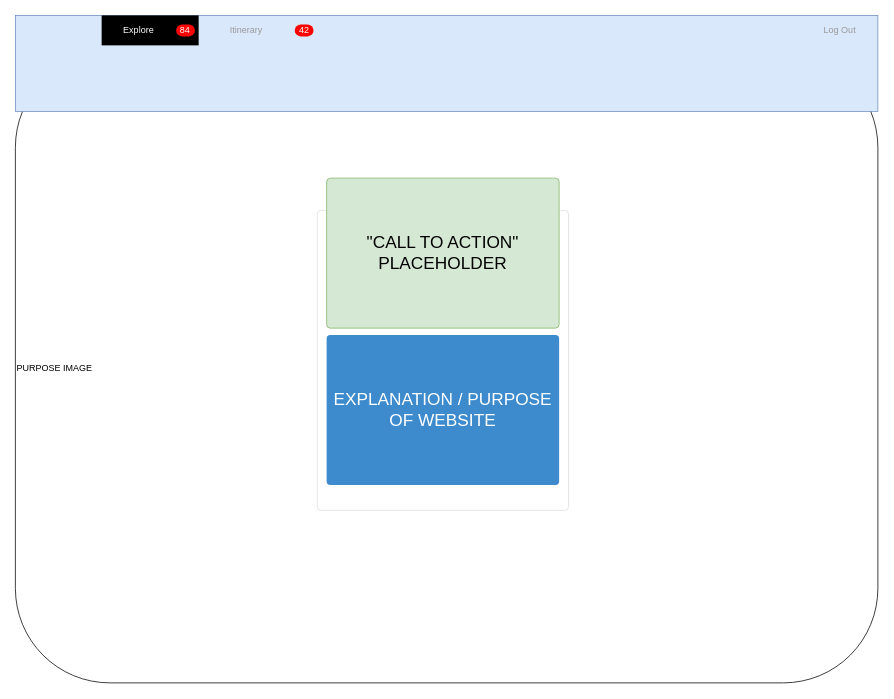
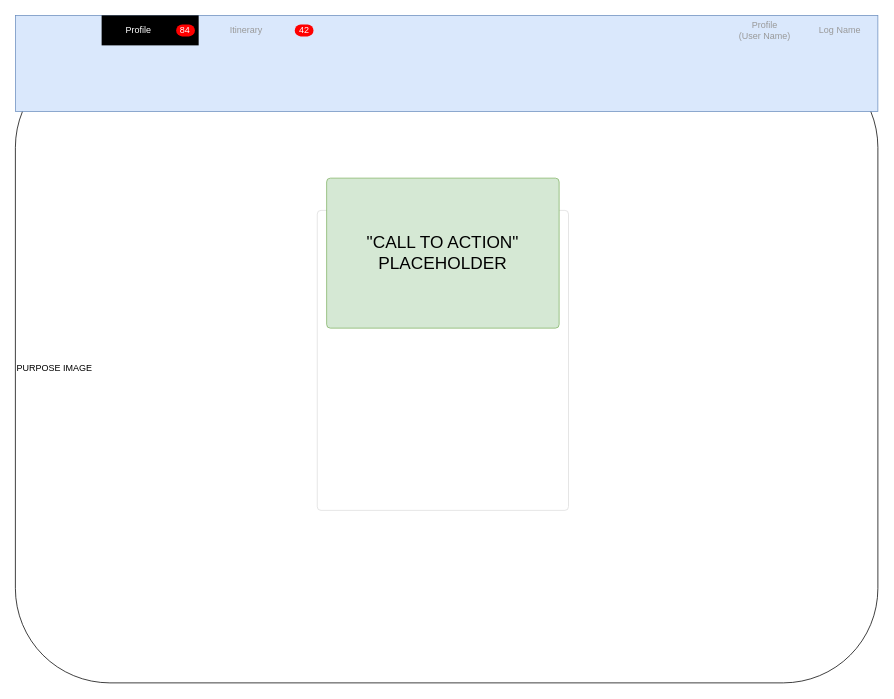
  <mxCell id="0" style=";html=1;" />
  <mxCell id="1" style=";html=1;" parent="0" />
  <mxCell id="2" value="PURPOSE IMAGE" style="rounded=1;whiteSpace=wrap;html=1;align=left;" vertex="1" parent="1"><mxGeometry x="20" y="70" width="1150" height="840" as="geometry" /></mxCell>
  <mxCell id="3" value="" style="html=1;shadow=0;dashed=0;shape=mxgraph.bootstrap.rect;fillColor=#dae8fc;strokeColor=#6c8ebf;whiteSpace=wrap;rounded=0;fontSize=12;align=center;" parent="1" vertex="1"><mxGeometry x="20" y="20" width="1150" height="128" as="geometry" /></mxCell>
- <mxCell id="4" value="Explore" style="html=1;shadow=0;dashed=0;shape=mxgraph.bootstrap.rect;fillColor=#000000;strokeColor=none;fontColor=#ffffff;spacingRight=30;whiteSpace=wrap;" parent="3" vertex="1"><mxGeometry x="115" width="129.375" height="40" as="geometry" /></mxCell>
+ <mxCell id="4" value="Profile" style="html=1;shadow=0;dashed=0;shape=mxgraph.bootstrap.rect;fillColor=#000000;strokeColor=none;fontColor=#ffffff;spacingRight=30;whiteSpace=wrap;" parent="3" vertex="1"><mxGeometry x="115" width="129.375" height="40" as="geometry" /></mxCell>
  <mxCell id="5" value="84" style="html=1;shadow=0;dashed=0;shape=mxgraph.bootstrap.rrect;rSize=8;fillColor=#ff0000;strokeColor=none;fontColor=#ffffff;whiteSpace=wrap;" parent="4" vertex="1"><mxGeometry x="1" y="0.5" width="25" height="16" relative="1" as="geometry"><mxPoint x="-30" y="-8" as="offset" /></mxGeometry></mxCell>
  <mxCell id="6" value="Itinerary" style="html=1;shadow=0;dashed=0;fillColor=none;strokeColor=none;shape=mxgraph.bootstrap.rect;fontColor=#999999;spacingRight=30;whiteSpace=wrap;" parent="3" vertex="1"><mxGeometry x="244.375" width="158.125" height="40" as="geometry" /></mxCell>
  <mxCell id="7" value="42" style="html=1;shadow=0;dashed=0;shape=mxgraph.bootstrap.rrect;rSize=8;fillColor=#ff0000;strokeColor=none;fontColor=#ffffff;whiteSpace=wrap;" parent="6" vertex="1"><mxGeometry x="1" y="0.5" width="25" height="16" relative="1" as="geometry"><mxPoint x="-30" y="-8" as="offset" /></mxGeometry></mxCell>
- <mxCell id="9" value="Log Out" style="html=1;shadow=0;dashed=0;fillColor=none;strokeColor=none;shape=mxgraph.bootstrap.rect;fontColor=#999999;whiteSpace=wrap;" parent="3" vertex="1"><mxGeometry x="1049.375" width="100.625" height="40" as="geometry" /></mxCell>
+ <mxCell id="8" value="Profile&lt;br&gt;(User Name)" style="html=1;shadow=0;dashed=0;fillColor=none;strokeColor=none;shape=mxgraph.bootstrap.rect;fontColor=#999999;whiteSpace=wrap;" parent="3" vertex="1"><mxGeometry x="948.75" width="100.625" height="40" as="geometry" /></mxCell>
+ <mxCell id="9" value="Log Name" style="html=1;shadow=0;dashed=0;fillColor=none;strokeColor=none;shape=mxgraph.bootstrap.rect;fontColor=#999999;whiteSpace=wrap;" parent="3" vertex="1"><mxGeometry x="1049.375" width="100.625" height="40" as="geometry" /></mxCell>
  <mxCell id="10" value="" style="shape=image;html=1;verticalAlign=top;verticalLabelPosition=bottom;labelBackgroundColor=#ffffff;imageAspect=0;aspect=fixed;image=https://cdn4.iconfinder.com/data/icons/wirecons-free-vector-icons/32/menu-alt-128.png" vertex="1" parent="3"><mxGeometry x="1060" y="60" width="28" height="28" as="geometry" /></mxCell>
  <mxCell id="11" value="" style="html=1;shadow=0;dashed=0;shape=mxgraph.bootstrap.rrect;rSize=5;strokeColor=#dddddd;rounded=0;fontSize=12;align=center;" parent="1" vertex="1"><mxGeometry x="422.5" y="280" width="335" height="400" as="geometry" /></mxCell>
- <mxCell id="12" value="&lt;font style=&quot;font-size: 23px&quot;&gt;EXPLANATION / PURPOSE OF WEBSITE&lt;br&gt;&lt;/font&gt;" style="html=1;shadow=0;dashed=0;shape=mxgraph.bootstrap.rrect;align=center;rSize=5;strokeColor=none;fillColor=#3D8BCD;fontColor=#ffffff;fontSize=16;whiteSpace=wrap;rounded=0;" parent="11" vertex="1"><mxGeometry x="12.5" y="166" width="310" height="200" as="geometry" /></mxCell>
  <mxCell id="13" value="&lt;font style=&quot;font-size: 23px&quot;&gt;&quot;CALL TO ACTION&quot; PLACEHOLDER&lt;br&gt;&lt;/font&gt;" style="html=1;shadow=0;dashed=0;shape=mxgraph.bootstrap.rrect;align=center;rSize=5;strokeColor=#82b366;fillColor=#d5e8d4;fontSize=16;whiteSpace=wrap;rounded=0;" vertex="1" parent="11"><mxGeometry x="12.5" y="-43" width="310" height="200" as="geometry" /></mxCell>
